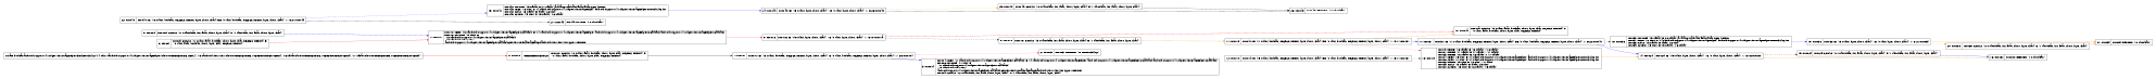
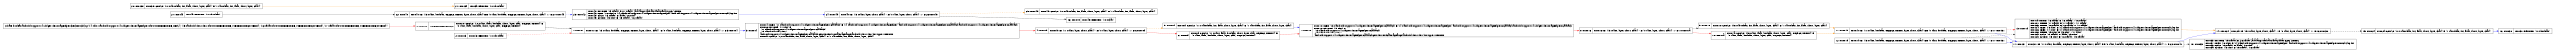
  digraph {
    rankdir=LR
    node [shape=record]
    edge [color=blue]
-   n1 [label="{0\:\ 0x0000|MTH_ARRAY_BLOCK\l|0x0000: CONST  (r0 I:?[int, float, boolean, short, byte, char, OBJECT, ARRAY]) = \l  (0 ?[int, float, boolean, short, byte, char, OBJECT, ARRAY])\l \l}"]
+   n1 [label="{0\:\ 0x0000|MTH_ENTER_BLOCK\l|0x0000: CONST  (r0 I:?[int, float, boolean, short, byte, char, OBJECT, ARRAY]) = \l  (0 ?[int, float, boolean, short, byte, char, OBJECT, ARRAY])\l \l}"]
    n2 [label="{1\:\ 0x0001|0x0001: IF  (r5 I:?[int, boolean, OBJECT, ARRAY, byte, short, char]) != (0 ?[int, boolean, OBJECT, ARRAY, byte, short, char])  \-\> B:3:0x0004 \l}"]
-   n3 [label="{2\:\ 0x0003|0x0003: RETURN  (r0 I:mTouchSlop) \l}"]
+   n3 [label="{2\:\ 0x0003|0x0003: RETURN  (r0 I:boolean) \l}"]
    n4 [label="{3\:\ 0x0004|0x0004: IGET  (r1 I:android.support.v4.widget.ViewDragHelper$Callback) = (r4 I:android.support.v4.widget.ViewDragHelper) android.support.v4.widget.ViewDragHelper.mCallback android.support.v4.widget.ViewDragHelper$Callback \l0x0006: INVOKE  (r1 I:int) = \l  (r1 I:android.support.v4.widget.ViewDragHelper$Callback)\l  (r5 I:android.view.View)\l android.support.v4.widget.ViewDragHelper.Callback.getViewHorizontalDragRange(android.view.View):int type: VIRTUAL \l0x000a: CONST  (r2 I:?[boolean, int, float, short, byte, char]) = (1 ?[boolean, int, float, short, byte, char]) \l}"]
+   n5 [label="{4\:\ 0x000b|0x000b: IF  (r1 I:?[int, byte, short, char]) \<= (0 ?[int, byte, short, char])  \-\> B:6:0x000f \l}"]
    n6 [label="{5\:\ 0x000d|0x000d: CONST  (r1 I:?[boolean, int, float, short, byte, char]) = (1 ?[boolean, int, float, short, byte, char]) \l}"]
    n7 [label="{6\:\ 0x000f|0x000f: CONST  (r1 I:?[int, float, boolean, short, byte, char, OBJECT, ARRAY]) = \l  (0 ?[int, float, boolean, short, byte, char, OBJECT, ARRAY])\l \l}"]
    n8 [label="{7\:\ 0x0010|0x0010: IGET  (r3 I:android.support.v4.widget.ViewDragHelper$Callback) = (r4 I:android.support.v4.widget.ViewDragHelper) android.support.v4.widget.ViewDragHelper.mCallback android.support.v4.widget.ViewDragHelper$Callback \l0x0012: INVOKE  (r5 I:int) = \l  (r3 I:android.support.v4.widget.ViewDragHelper$Callback)\l  (r5 I:android.view.View)\l android.support.v4.widget.ViewDragHelper.Callback.getViewVerticalDragRange(android.view.View):int type: VIRTUAL \l}"]
    n9 [label="{8\:\ 0x0016|0x0016: IF  (r5 I:?[int, byte, short, char]) \<= (0 ?[int, byte, short, char])  \-\> B:10:0x001a \l}"]
    n10 [label="{9\:\ 0x0018|0x0018: CONST  (r5 I:?[boolean, int, float, short, byte, char]) = (1 ?[boolean, int, float, short, byte, char]) \l}"]
    n11 [label="{10\:\ 0x001a|0x001a: CONST  (r5 I:?[int, float, boolean, short, byte, char, OBJECT, ARRAY]) = \l  (0 ?[int, float, boolean, short, byte, char, OBJECT, ARRAY])\l \l}"]
    n12 [label="{11\:\ 0x001b|0x001b: IF  (r1 I:?[int, boolean, OBJECT, ARRAY, byte, short, char]) == (0 ?[int, boolean, OBJECT, ARRAY, byte, short, char])  \-\> B:17:0x0031 \l}"]
    n13 [label="{17\:\ 0x0031|0x0031: IF  (r1 I:?[int, boolean, OBJECT, ARRAY, byte, short, char]) == (0 ?[int, boolean, OBJECT, ARRAY, byte, short, char])  \-\> B:22:0x0040 \l}"]
    n14 [label="{13\:\ 0x001f|0x001f: ARITH  (r6 I:float) = (r6 I:float) * (r6 I:float) \l0x0021: ARITH  (r7 I:float) = (r7 I:float) * (r7 I:float) \l0x0023: ARITH  (r6 I:float) = (r6 I:float) + (r7 I:float) \l0x0024: IGET  (r5 I:int) = (r4 I:android.support.v4.widget.ViewDragHelper) android.support.v4.widget.ViewDragHelper.mTouchSlop int \l0x0026: IGET  (r7 I:int) = (r4 I:android.support.v4.widget.ViewDragHelper) android.support.v4.widget.ViewDragHelper.mTouchSlop int \l0x0028: ARITH  (r5 I:int) = (r5 I:int) * (r7 I:int) \l0x002a: CAST  (r5 I:float) = (float) (r5 I:int) \l0x002b: CMP_L  (r5 I:int) = (r6 I:float), (r5 I:float) \l}"]
    n15 [label="{12\:\ 0x001d|0x001d: IF  (r5 I:?[int, boolean, OBJECT, ARRAY, byte, short, char]) == (0 ?[int, boolean, OBJECT, ARRAY, byte, short, char])  \-\> B:17:0x0031 \l}"]
    n16 [label="{14\:\ 0x002d|0x002d: IF  (r5 I:?[int, byte, short, char]) \<= (0 ?[int, byte, short, char])  \-\> B:16:0x0030 \l}"]
    n17 [label="{18\:\ 0x0033|0x0033: INVOKE  (r5 I:float) = (r6 I:float) java.lang.Math.abs(float):float type: STATIC \l0x0037: IGET  (r6 I:int) = (r4 I:android.support.v4.widget.ViewDragHelper) android.support.v4.widget.ViewDragHelper.mTouchSlop int \l0x0039: CAST  (r6 I:float) = (float) (r6 I:int) \l0x003a: CMP_L  (r5 I:int) = (r5 I:float), (r6 I:float) \l}"]
    n18 [label="{15\:\ 0x002f|0x002f: CONST  (r0 I:?[boolean, int, float, short, byte, char]) = (1 ?[boolean, int, float, short, byte, char]) \l}"]
    n19 [label="{16\:\ 0x0030|0x0030: RETURN  (r0 I:boolean) \l}"]
-   n20 [label="{19\:\ 0x003c|0x003c: IF  (r5 I:?[int, byte, short, char]) \<= (0 ?[int, byte, short, char])  \-\> B:21:0x003f \l}"]
    n21 [label="{22\:\ 0x0040|0x0040: IF  (r5 I:?[int, boolean, OBJECT, ARRAY, byte, short, char]) == (0 ?[int, boolean, OBJECT, ARRAY, byte, short, char])  \-\> B:27:0x004f \l}"]
    n22 [label="{23\:\ 0x0042|0x0042: INVOKE  (r5 I:float) = (r7 I:float) java.lang.Math.abs(float):float type: STATIC \l0x0046: IGET  (r6 I:int) = (r4 I:android.support.v4.widget.ViewDragHelper) android.support.v4.widget.ViewDragHelper.mTouchSlop int \l0x0048: CAST  (r6 I:float) = (float) (r6 I:int) \l0x0049: CMP_L  (r5 I:int) = (r5 I:float), (r6 I:float) \l}"]
-   n23 [label="{27\:\ 0x004f|0x004f: INVOKE  (r0 I:boolean) \l}"]
+   n23 [label="{27\:\ 0x004f|0x004f: RETURN  (r0 I:boolean) \l}"]
    n24 [label="{20\:\ 0x003e|0x003e: CONST  (r0 I:?[boolean, int, float, short, byte, char]) = (1 ?[boolean, int, float, short, byte, char]) \l}"]
-   n25 [label="{21\:\ 0x003f|0x008f: RETURN  (r0 I:boolean) \l}"]
+   n25 [label="{21\:\ 0x003f|0x003f: RETURN  (r0 I:boolean) \l}"]
    n26 [label="{24\:\ 0x004b|0x004b: IF  (r5 I:?[int, byte, short, char]) \<= (0 ?[int, byte, short, char])  \-\> B:26:0x004e \l}"]
    n27 [label="{25\:\ 0x004d|0x004d: CONST  (r0 I:?[boolean, int, float, short, byte, char]) = (1 ?[boolean, int, float, short, byte, char]) \l}"]
-   n28 [label="{26\:\ 0x004e|0x004e: RETURN  (r0 I:boolean) \l}"]
+   n28 [label="{26\:\ 0x004e|0x004e: RETURN  (r0 I:char) \l}"]
    n29 [label="{private boolean android.support.v4.widget.ViewDragHelper.checkTouchSlop((r4 'this' I:android.support.v4.widget.ViewDragHelper A[IMMUTABLE_TYPE, THIS]), (r5 I:android.view.View A[IMMUTABLE_TYPE, METHOD_ARGUMENT]), (r6 I:float A[IMMUTABLE_TYPE, METHOD_ARGUMENT]), (r7 I:float A[IMMUTABLE_TYPE, METHOD_ARGUMENT])) }"]
    n1 -> n2 [color=black]
-   n2 -> n3 [color=red style=dashed]
+   n3 -> n2 [color=red style=dashed]
    n2 -> n4
+   n4 -> n5 [color=red]
+   n5 -> n6 [color=darkorange style=dashed]
+   n5 -> n7 [color=red]
    n6 -> n8
    n7 -> n8 [color=red]
    n8 -> n9 [color=red]
    n9 -> n10 [color=black style=dashed]
    n9 -> n11 [color=red]
    n10 -> n12 [color=darkorange]
-   n12 -> n11 [color=darkorange]
+   n11 -> n12 [color=darkorange]
    n12 -> n13
    n12 -> n14 [color=red style=dashed]
    n13 -> n16
    n13 -> n17 [color=black style=dashed]
    n14 -> n16 [color=darkorange]
+   n15 -> n13
    n15 -> n14 [color=black style=dashed]
    n16 -> n18 [color=black style=dashed]
-   n16 -> n19 [color=darkorange]
-   n17 -> n20
    n18 -> n19
-   n20 -> n24 [color=darkorange style=dashed]
-   n20 -> n25 [color=darkorange]
    n21 -> n22 [style=dashed]
-   n21 -> n23 [color=black]
+   n23 -> n21 [color=black]
    n22 -> n26
    n24 -> n25 [color=darkorange]
    n26 -> n27 [color=darkorange style=dashed]
    n26 -> n28 [color=black]
-   n27 -> n28 [color=black]
    n29 -> n1 [color=red]
  }
